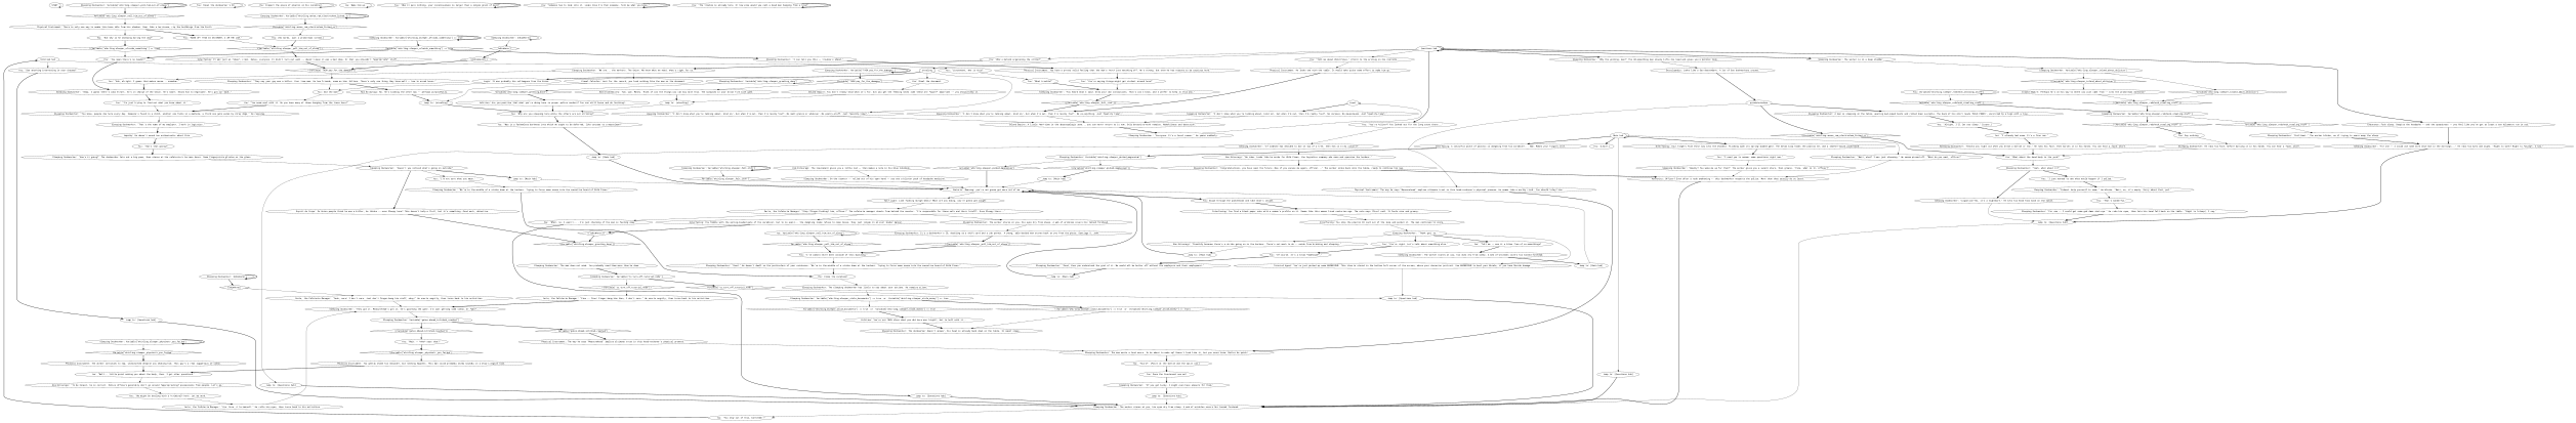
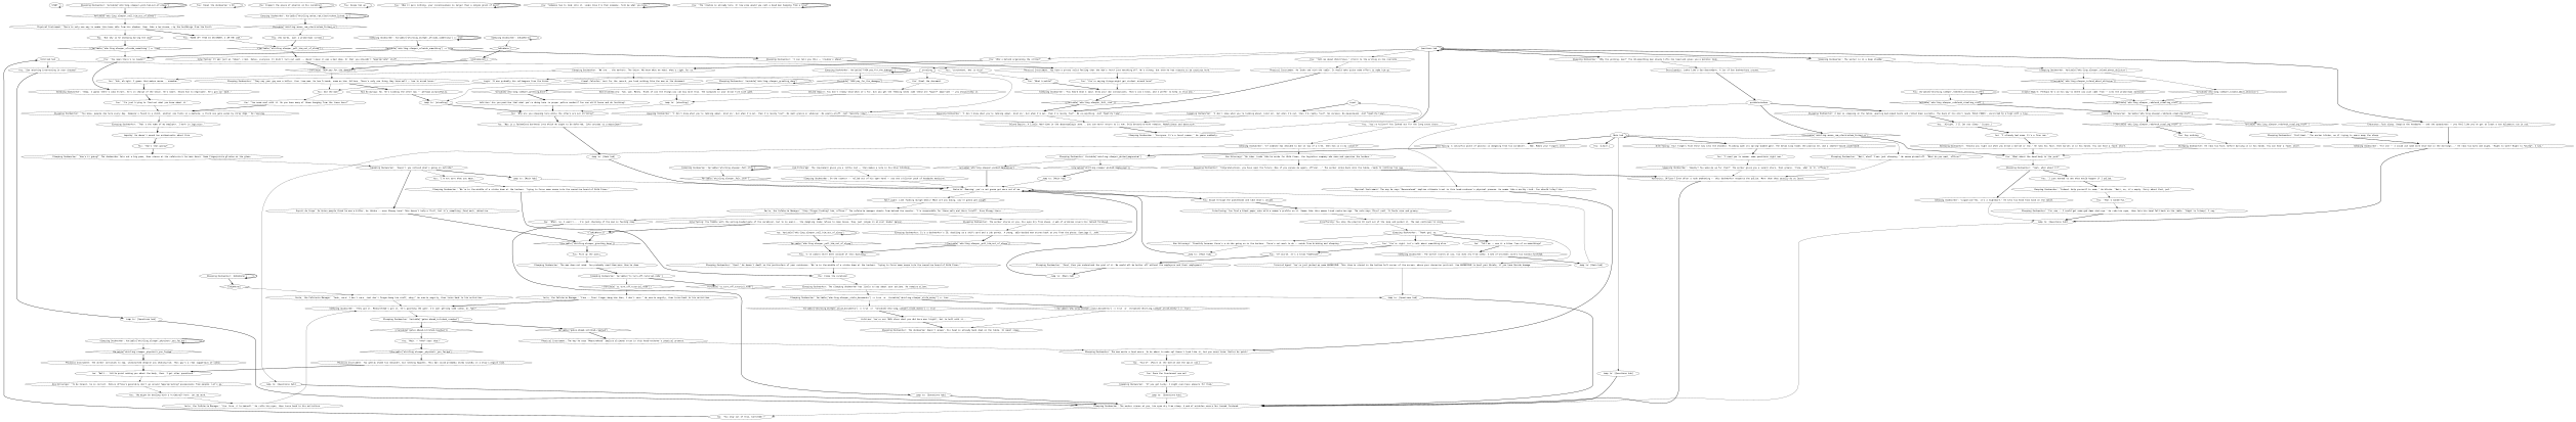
  digraph {
    fontname="Roboto Mono"
    node [fontname="Roboto Mono"]
    edge [fontname="Roboto Mono" style=bold]
    n1 [label=START]
    n2 [label=input]
    n3 [label="Sleeping Dockworker: \"I don't know what you're talking about, kind sir, but when I'm out, then I'm really *out*. No corpses. No mausoleums. Just *quality-time*.\""]
    n4 [label="Inland Empire: A little *me*-time in the abyssopelagic zone... you can never return to it now. Only detective-work remains. Wakefulness and detection."]
    n5 [label="Rhetoric: Meaning: you're not gonna get more out of me."]
    n6 [label="Half Light: Like fucking sleigh bells! What are you doing, you're gonna get caught!"]
    n7 [label="You: Swipe through the pocketbook and take what's inside."]
    n8 [label="Garte, the Cafeteria Manager: \"Stop *finger-fucking* him, officer!\" The cafeteria manager shouts from behind the counter. \"I'm responsible for these oafs and their *stuff*. Even Sleepy there...\""]
    n9 [label="Main hub"]
    n10 [label="Interfacing: Your fingers find their way into the shackle, flicking open its spring-loaded gate. The metal loop holds the plastic ID, and a leather-bound pocketbook..."]
    n11 [label="Jump to: [Questions hub]"]
    n12 [label="Sleeping Dockworker: \"Wait, what? I was just sleeping.\" He seems pissed off. \"What do you want, officer?\""]
    n13 [label="Interfacing: A colourful piece of plastic is dangling from his carabiner... hmm. Makes your fingers itch."]
    n14 [label="You: [Leave.]"]
    n15 [label="You: \"I need you to answer some questions right now.\""]
    n16 [label="Sleeping Dockworker: The worker stares at you, his eyes dry from sleep. A web of wrinkles covers his tanned forehead."]
    n17 [label="Authority: Officer? Even after a rude awakening -- this dockworker respects the police. More than they usually do at least."]
    n18 [label="Sleeping Dockworker: Variable[\"whirling.sleeper_picked_magnesium\"]"]
    n19 [label="You: \"Lieutenant, who is this?\""]
    n20 [label="You: \"What trouble?\""]
    n21 [label="Sleeping Dockworker: \"You heard what I said. Draw your own conclusions. That's all I know, and I prefer to keep it this way.\""]
    n22 [label="You: \"I already had some. It's a fine rum.\""]
    n23 [label="Sleeping Dockworker: \"Knocks you right out when you drown a bottle or two.\" He rubs his face, then buries it in his hands. You can hear a faint snore."]
    n24 [label="You: \"What about the dead body in the yard?\""]
    n25 [label="Sleeping Dockworker: The dockworker doesn't answer, his head is already back down on the table. In sweet sleep."]
    n26 [label="Jump to: [Main hub]"]
    n27 [label="You: \"Of course. It's a total *madhouse*.\""]
    n28 [label="Sleeping Dockworker: \"Good, then you understand the gist of it. We would all be better off without the employers and their employment.\""]
    n29 [label="Jump to: [Main hub]"]
    n30 [label="Sleeping Dockworker: \"Brilliant.\" The worker blinks, as if trying to scare away the sleep."]
    n31 [label="Sleeping Dockworker: \"For one -- I could use some more shut-eye in the mornings...\" He rubs his eyes and sighs. \"Right to work? Right to *sleep*, I say.\""]
    n32 [label="Jump to: [Questions hub]"]
    n33 [label="Sleeping Dockworker: \"Really? You woke me up for that?\" The worker gives you a vacant stare, then groans. \"Fine, what is it, officer?\""]
+   n34 [label="You: Pick up the pills."]
    n35 [label="Sleeping Dockworker: The man does not mind. You probably need them more than he does."]
    n36 [label="Sleeping Dockworker: Variable[\"tc.turn_off_tutorial_node\"]"]
    n37 [label="Sleeping Dockworker: A man is sleeping at the table, wearing mud-caked boots and rolled down overalls. The back of his shirt reads \"WILD PINES\", encircled by a logo with a tree."]
    n38 [label="You: \"Alright, I'll let you sleep.\" [Leave.]"]
    n39 [label="You: \"I just wanted to see what would happen if I yelled.\""]
    n40 [label="Sleeping Dockworker: \"Indeed. Help yourself to some.\" He blinks. \"Wait, no, it's empty. Sorry about that, pal.\""]
    n41 [label="You: \"That's wonderful.\""]
    n42 [label="You: \"You seem cool with it. Do you have many of those hanging from the trees here?\""]
    n43 [label="Sleeping Dockworker: \"You know, people die here every day. Someone's found in a ditch, another one falls in a manhole, a third one gets eaten by stray dogs.\" He respites."]
    n44 [label="Sleeping Dockworker: \"That's the name of my employer. I work in logistics.\""]
    n45 [label="Sleeping Dockworker: The man emits a loud snore. Is he about to wake up? Doesn't look like it, but you never know. Better be quick!"]
    n46 [label="You: \"Yours?\" (Point at the bottle and the spilt rum.)"]
    n47 [label="You: Does the lieutenant see me?"]
    n48 [label="You: \"You stay out of this, bartender!\""]
    n49 [label="You: Steal the dockworker's ID."]
    n50 [label="You: Variable[\"whirling.sleeper_redcheck_stealing_stuff\"]"]
    n51 [label="Variable[\"whirling.sleeper_redcheck_stealing_stuff\"]" shape=diamond]
    n52 [label="Sleeping Dockworker: Variable[\"whirling.sleeper_redcheck_stealing_stuff\"]"]
    n53 [label="Variable[\"whirling.sleeper_redcheck_stealing_stuff\"]" shape=diamond]
    n54 [label="!(Variable[\"whirling.sleeper_redcheck_stealing_stuff\"])" shape=diamond]
    n55 [label="!(Variable[\"whirling.sleeper_redcheck_stealing_stuff\"])" shape=diamond]
    n56 [label="Sleeping Dockworker: Variable[\"whirling.sleeper_felt_itch\"]"]
    n57 [label="Variable[\"whirling.sleeper_felt_itch\"]" shape=diamond]
    n58 [label="!(Variable[\"whirling.sleeper_felt_itch\"])" shape=diamond]
    n59 [label="Sleeping Dockworker: \"I don't know what you're talking about, kind sir, but when I'm out, then I'm really *out*. No ex-anything. Just *quality time*.\""]
    n60 [label="Sleeping Dockworker: IsKimHere()"]
    n61 [label="IsKimHere()" shape=diamond]
    n62 [label="Garte, the Cafeteria Manager: \"Yeah, sure! I don't care. Just don't finger-bang his stuff, okay!\" He snorts angrily, then turns back to his activities."]
    n63 [label="Sleeping Dockworker: \"They got it. Measurehead's got it, he's guarding the gate. I'm just getting some sleep. Or *was*...\""]
    n64 [label="!(IsKimHere())" shape=diamond]
    n65 [label="!(Variable[\"whirling.sleeper_greeting_done\"])" shape=diamond]
    n66 [label="Interfacing: You fumble with the spring-loaded gate of the carabiner, but to no avail... the dangling items refuse to come loose, they just jingle in an ever louder manner."]
    n67 [label="You: \"What, no, I wasn't.... I'm just checking if the man is feeling okay.\""]
    n68 [label="Sleeping Dockworker: The worker stares at you, his eyes dry from sleep. A web of wrinkles covers his tanned forehead."]
    n69 [label="Logic: It was probably his colleagues from the Union."]
    n70 [label="You: And the man?"]
    n71 [label="Interfacing: You find a black paper note with a woman's profile on it. Seems like this woman lived centuries ago. The note says *five* reál. It feels nice and greasy."]
    n72 [label="Interfacing: You slip the plastic ID card out of the loop and pocket it. The man continues to snore."]
    n73 [label="Sleeping Dockworker: \"For one -- I could get some god damn shut-eye.\" He rubs his eyes, then lets his head fall back on the table. \"Right to *sleep*, I say.\""]
    n74 [label="Sleeping Dockworker: Variable[\"whirling.sense_rum_electrochem_licked_it\"]"]
    n75 [label="Variable[\"whirling.sense_rum_electrochem_licked_it\"]" shape=diamond]
    n76 [label="You: (No words, just a primordial scream.)"]
    n77 [label="!(Variable[\"whirling.sleeper_yell_him_out_of_sleep\"])" shape=diamond]
    n78 [label="!(Variable[\"whirling.sense_rum_electrochem_licked_it\"])" shape=diamond]
    n79 [label="Sleeping Dockworker: \"Yeah, what about it?\""]
    n80 [label="You: \"You're saying things might get violent around here?\""]
    n81 [label="Sleeping Dockworker: Variable[\"whirling.sleeper_afraids_something\"] == true"]
    n82 [label="Variable[\"whirling.sleeper_afraids_something\"] == true" shape=diamond]
    n83 [label="You: \"You mean there's no leader?\""]
    n84 [label="Sleeping Dockworker: \"I can tell you this -- trouble's ahead.\""]
    n85 [label="Sleeping Dockworker: \"Okay, I guess there's also Evrart, he's in charge of the Union. He's smart. Knows how to negotiate. He's got our back.\""]
    n86 [label="Physical Instrument: You have a pretty solid feeling that the man's *not* just mouthing off. He's strong, but even he has reasons to be cautious here."]
    n87 [label="!(Variable[\"whirling.sleeper_afraids_something\"] == true)" shape=diamond]
    n88 [label="Kim Kitsuragi: \"Possibly because there's a strike going on in the harbour. There's not much to do -- aside from drinking and sleeping.\""]
    n89 [label="Jump to: [Main hub]"]
    n90 [label="You: \"Was it a fathomless darkness into which we ought to be deferred, like corpses to a mausoleum?\""]
    n91 [label="Jump to: [Main hub]"]
    n92 [label="Sleeping Dockworker: Variable[\"gates.mhead_introhub_reached\"]"]
    n93 [label="Variable[\"gates.mhead_introhub_reached\"]" shape=diamond]
    n94 [label="!(Variable[\"gates.mhead_introhub_reached\"])" shape=diamond]
    n95 [label="Sleeping Dockworker: IsKimHere()"]
    n96 [label="IsKimHere()" shape=diamond]
    n97 [label="!(IsKimHere())" shape=diamond]
    n98 [label="!(Variable[\"TASK.pay_for_the_damages\"])" shape=diamond]
    n99 [label="Sleeping Dockworker: \"They say your guy was a killer. Your tree-man. He has friends, same as him. Killers. There's only one thing they know well -- how to wreak havoc.\""]
    n100 [label="Kim Kitsuragi: \"To be honest, he is correct. Police officers generally don't go around *appropriating* possessions from people. Let's go.\""]
    n101 [label="You: \"We might be dealing with a *criminal* here. Let me work.\""]
    n102 [label="Garte, the Cafeteria Manager: \"Yes. Sure. A *criminal*.\" He rolls his eyes, then turns back to his activities."]
    n103 [label="Sleeping Dockworker: \"If you get lucky, I might even have answers for them.\""]
    n104 [label="Jump to: [Questions hub]"]
    n105 [label="Kim Kitsuragi: No. He's looking the other way -- perhaps purposefully."]
    n106 [label="Jump to: [stealing]"]
    n107 [label="You: \"Why are you sleeping here while the others are out striking?\""]
    n108 [label="You: \"Wait -- *who* says that?\""]
    n109 [label="!(Variable[\"whirling.sleeper_physinstr_you_failed\"])" shape=diamond]
    n110 [label="Physical Instrument: You gently shake his shoulder, but nothing happens. This man could probably sleep soundly in a ship's engine room."]
    n111 [label="Physical Instrument: The way he says \"Measurehead\" implies ultimate trust in this head-reckoner's physical prowess. He seems like a worthy rival. You should *slay* him."]
    n112 [label="You: \"You're *alive*? You looked out for the long count there...\""]
    n113 [label="Sleeping Dockworker: \"If someone has decided to die on top of a tree, then how is it my concern?\""]
    n114 [label="Jump to: [Questions hub]"]
    n115 [label="Kim Kitsuragi: \"No idea. Looks like he works for Wild Pines, the logistics company who owns and operates the harbour.\""]
    n116 [label="Physical Instrument: He looks one with the table. It would take quite some effort to wake him up."]
    n117 [label="Empathy: He doesn't sound too enthusiastic about this."]
    n118 [label="You: \"How's that going?\""]
    n119 [label="Sleeping Dockworker: \"Congratulations, you have seen the future. Now if you excuse me again, officer...\" The worker sinks back onto the table, ready to continue his nap."]
    n120 [label="You: Inspect the piece of plastic on his carabiner."]
    n121 [label="Sleeping Dockworker: It's a dockworker's ID, doubling as a shift card and a job permit. A young, able-bodied man stares back at you from the photo: Santiago S. John."]
    n122 [label="!(Variable[\"whirling.sleeper_yell_him_out_of_sleep\"])" shape=diamond]
    n123 [label="You: \"I've almost never been outside of this building.\""]
    n124 [label="Sleeping Dockworker: \"Everyone. It's a local rumour.\" He yawns suddenly."]
    n125 [label="Sleeping Dockworker: Variable[\"whirling.sleeper_greeting_done\"]"]
    n126 [label="Variable[\"whirling.sleeper_greeting_done\"]" shape=diamond]
    n127 [label="Volition: Are you positive that what you're doing here is proper police conduct? You can still leave and do *nothing*."]
    n128 [label="Jump to: [Questions hub]"]
    n129 [label="Jump to: [Main hub]"]
    n130 [label="Variable[\"whirling.sleeper_picked_magnesium\"]" shape=diamond]
    n131 [label="!(Variable[\"whirling.sleeper_picked_magnesium\"])" shape=diamond]
-   n132 [label="You: Wake him up."]
+   n132 [label="You: Swipe him up."]
    n133 [label="You: Variable[\"whirling.sleeper_yell_him_out_of_sleep\"]"]
    n134 [label="Variable[\"whirling.sleeper_yell_him_out_of_sleep\"]" shape=diamond]
    n135 [label="Sleeping Dockworker: \"Good.\" He doesn't dwell on the particulars of your existence. \"We're in the middle of a strike down at the harbour. Trying to force some sense into the executive board of Wild Pines.\""]
    n136 [label="Sleeping Dockworker: \"Logistics? No, it's a nightmare.\" He lets his head fall back on the table."]
    n137 [label="You: \"I'm just trying to find out what you know about it.\""]
    n138 [label="You: \"Well... little point asking you about the body, then. I got other questions.\""]
    n139 [label="Jump to: [Main hub]"]
    n140 [label="Sleeping Dockworker: On the counter -- rolled out of his open hand -- you see a blister pack of headache medicine."]
    n141 [label="Esprit de Corps: So Union people think he was a killer, he thinks -- even Sleepy here? This doesn't help a *lot*, but it's something. Good work, detective."]
    n142 [label="You: Close the carabiner."]
    n143 [label="Sleeping Dockworker: Variable[\"whirling.sleeper_yell_him_out_of_sleep\"]"]
    n144 [label="Variable[\"whirling.sleeper_yell_him_out_of_sleep\"]" shape=diamond]
    n145 [label="Physical Instrument: There is only one way to awake this bone idle from his slumber. Roar like a hurricane, rip the buildings from the Earth!"]
    n146 [label="You: \"But why is he sleeping during the day?\""]
    n147 [label="You: \"WAKE UP! THIS IS AN ORDER, I AM THE LAW.\""]
    n148 [label="Interfacing: It was just an *idea*, c'mon. Relax, everyone. It didn't turn out well -- doesn't mean it was a bad idea. Or that you shouldn't *appropriate* stuff..."]
    n149 [label="Sleeping Dockworker: \"Why the yelling, man?\" The 30-something man slowly lifts his head and gives you a pensive look."]
    n150 [label="Encyclopedia: Looks like a Sao descendant. A lot of Sao dockworkers around."]
    n151 [label=quickchoicehow]
    n152 [label=stealing]
    n153 [label="Sleeping Dockworker: \"I don't know what you're talking about, kind sir, but when I'm out, then I'm really *out*. No malt grains or whatever. No poetry-stuff. Just *quality-time*.\""]
    n154 [label="You: Steal the document."]
    n155 [label="Sleeping Dockworker: The worker is in a deep slumber."]
    n156 [label="Sleeping Dockworker: Variable[\"whirling.sleeper_inland_about_oblivion\"]"]
    n157 [label="Inland Empire: You don't really know what it's for, but you get the feeling notes like these are *super* important -- you should keep it."]
    n158 [label="You: \"See anything interesting in your dreams?\""]
    n159 [label="Jump to: [Questions hub]"]
    n160 [label="You: Say nothing."]
    n161 [label="Sleeping Dockworker: He rubs his face, before burying it in his hands. You can hear a faint snore."]
    n162 [label="Jump to: [Questions hub]"]
    n163 [label="Untitled hub"]
    n164 [label="Garte, the Cafeteria Manager: \"Fine -- fine! Finger-bang him then, I don't care.\" He snorts angrily, then turns back to his activities."]
    n165 [label="Tutorial Agent: You’ve just picked up some MAGNESIUM. This item is stored in the bottom left corner of the screen, above your character portrait. Use MAGNESIUM to heal your Morale, if you have Morale damage."]
    n166 [label="You: \"Was it pure nothing, your consciousness no larger than a single grain of malt?\""]
    n167 [label="Questions hub"]
    n168 [label="Endurance: Fuck sleep. Despite the headache -- and the queasiness -- you feel like you've got at least a ten kilometre run in you."]
    n169 [label="You: \"Who's behind organizing the strike?\""]
    n170 [label="You: \"Tell me about Wild Pines.\" (Point to the writing on his overalls.)"]
    n171 [label="Sleeping Dockworker: \"We are... the workers. The Union. We know what we need, what's right for us.\""]
    n172 [label="Sleeping Dockworker: \"Thank god, no.\""]
    n173 [label="You: \"Tell me -- was it a bliss free of ex-somethings?"]
    n174 [label="You: \"You're right. Let's talk about something else.\""]
    n175 [label="Sleeping Dockworker: The worker stares at you, his eyes dry from sleep. A web of wrinkles covers his tanned forehead."]
    n176 [label="Visual Calculus: Just for the record, you look nothing like the man on the document."]
    n177 [label="You: \"Someone has to look into it. Looks like I'm that someone. Tell me what you know.\""]
    n178 [label="You: \"The trouble is already here. Or how else would you call a dead man hanging from a tree?\""]
    n179 [label="Jump to: [stealing]"]
    n180 [label="Sleeping Dockworker: Variable[\"TASK.pay_for_the_damages\"]"]
    n181 [label="Variable[\"TASK.pay_for_the_damages\"]" shape=diamond]
    n182 [label="Electrochemistry: Yum, yum. Money. Think of all the things you can buy with this. The synapses in your brain fire with glee."]
    n183 [label="Sleeping Dockworker: Variable[\"whirling.sleeper_physinstr_you_failed\"]"]
    n184 [label="Variable[\"whirling.sleeper_physinstr_you_failed\"]" shape=diamond]
    n185 [label="Physical Instrument: The worker continues to nap, undisturbed despite you shaking him. This guy's a real juggernaut of sleep."]
    n186 [label="Variable[\"whirling.sleeper_inland_about_oblivion\"]" shape=diamond]
    n187 [label="!(Variable[\"whirling.sleeper_inland_about_oblivion\"])" shape=diamond]
    n188 [label="Sleeping Dockworker: The sleeping dockworker has little to say about your actions. He remains silent."]
    n189 [label="Sleeping Dockworker: Variable[\"whirling.sleeper_stole_documents\"] == true  or  Variable[\"whirling.sleeper_stole_money\"] == true"]
    n190 [label="Kim Kitsuragi: The lieutenant gives you a little nod -- then makes a note in his blue notebook."]
    n191 [label="Variable[\"tc.turn_off_tutorial_node\"]" shape=diamond]
    n192 [label="!(Variable[\"tc.turn_off_tutorial_node\"])" shape=diamond]
    n193 [label="You: \"Huh, alright. I guess that makes sense... somehow.\""]
    n194 [label="Sleeping Dockworker: \"We're in the middle of a strike down at the harbour. Trying to force some sense into the executive board of Wild Pines.\""]
    n195 [label="Sleeping Dockworker: \"How's it going?\" The dockworker lets out a big yawn, then stares at the cafeteria's terrace doors. Some fingerprints glisten on the glass."]
    n196 [label="Inland Empire: Perhaps he's on his way to where you just came from -- into the primordial darkness?"]
    n197 [label="Variable[\"whirling.sleeper_stole_documents\"] == true  or  Variable[\"whirling.sleeper_stole_money\"] == true" shape=diamond]
    n198 [label="!(Variable[\"whirling.sleeper_stole_documents\"] == true  or  Variable[\"whirling.sleeper_stole_money\"] == true)" shape=diamond]
    n199 [label="Sleeping Dockworker: \"Haven't you noticed what's going on outside?\""]
    n200 [label="You: \"I'm not sure what you mean.\""]
    n201 [label="Physical Instrument: The way he says \"Measurehead\" implies ultimate trust in this head-reckoner's physical prowess."]
    n202 [label="Volition: You're not 100% clear what you did here was *right*, but to hell with it..."]
    n1 -> n1 [style=solid]
    n2 -> n3
    n3 -> n4 [style=solid]
    n4 -> n124
    n5 -> n6 [style=solid]
    n5 -> n7
    n6 -> n8 [style=solid]
    n7 -> n71
    n8 -> n66 [style=solid]
    n8 -> n67 [style=solid]
    n8 -> n68 [style=solid]
    n9 -> n9 [style=solid]
    n9 -> n10
    n9 -> n11 [style=solid]
    n9 -> n12 [style=solid]
    n9 -> n13
    n9 -> n14
    n10 -> n15
    n11 -> n16
    n12 -> n17 [style=solid]
    n13 -> n18
    n15 -> n33 [style=solid]
    n16 -> n48 [style=solid]
    n17 -> n16
    n18 -> n130 [style=solid]
    n18 -> n131 [style=solid]
    n19 -> n20 [style=solid]
    n20 -> n21
    n21 -> n58
    n22 -> n23
    n23 -> n24
    n24 -> n79 [style=solid]
    n26 -> n5 [style=solid]
    n27 -> n28
    n28 -> n29
    n29 -> n5
    n30 -> n31
    n31 -> n32
    n32 -> n16 [style=solid]
    n33 -> n17 [style=solid]
+   n34 -> n35 [style=solid]
    n35 -> n36
    n36 -> n191
    n36 -> n192 [style=solid]
    n37 -> n38
    n38 -> n22
    n39 -> n40
    n40 -> n41 [style=solid]
    n41 -> n73 [style=solid]
    n42 -> n43
    n43 -> n44 [style=solid]
    n44 -> n117
    n45 -> n46
    n46 -> n47
    n47 -> n103
    n48 -> n163
    n49 -> n49 [style=solid]
    n50 -> n50 [style=solid]
    n50 -> n51 [style=solid]
    n51 -> n52
    n52 -> n53 [style=solid]
    n52 -> n54
    n53 -> n30 [style=solid]
    n54 -> n160
    n55 -> n52
    n56 -> n56
    n56 -> n57 [style=solid]
    n57 -> n5 [style=solid]
    n58 -> n59
    n59 -> n4 [style=solid]
    n60 -> n60
    n60 -> n61
    n61 -> n62 [style=solid]
    n62 -> n63 [style=solid]
    n63 -> n92 [style=solid]
    n64 -> n65
+   n65 -> n34
    n66 -> n64
    n67 -> n162
    n68 -> n121 [style=solid]
    n69 -> n70 [style=solid]
    n70 -> n42 [style=solid]
    n71 -> n72 [style=solid]
    n72 -> n172 [style=solid]
    n73 -> n32
    n74 -> n74
    n74 -> n75
    n75 -> n76 [style=solid]
    n76 -> n77
    n77 -> n148
    n78 -> n24
    n79 -> n39
    n79 -> n136
    n80 -> n21 [style=solid]
    n81 -> n81
    n81 -> n82
    n82 -> n83
    n82 -> n84
    n83 -> n85
    n84 -> n86
    n85 -> n137
    n86 -> n80
    n87 -> n83 [style=solid]
    n88 -> n89 [style=solid]
    n89 -> n5
    n90 -> n91
    n91 -> n5
    n92 -> n93
    n92 -> n94
    n93 -> n201
    n94 -> n108 [style=solid]
    n95 -> n95 [style=solid]
    n95 -> n96 [style=solid]
    n96 -> n97
    n97 -> n98
    n98 -> n99 [style=solid]
    n99 -> n70 [style=solid]
    n99 -> n105
    n100 -> n101 [style=solid]
    n101 -> n102 [style=solid]
    n102 -> n63 [style=solid]
    n103 -> n104
    n104 -> n16 [style=solid]
    n105 -> n106
    n106 -> n107
    n107 -> n90
    n108 -> n109
    n109 -> n110 [style=solid]
    n110 -> n138
    n111 -> n45
    n112 -> n113 [style=solid]
    n113 -> n114 [style=solid]
    n113 -> n115 [style=solid]
    n114 -> n16
    n115 -> n119
    n116 -> n59
    n117 -> n118
    n118 -> n195
    n119 -> n17
    n120 -> n120 [style=solid]
    n121 -> n122
    n122 -> n123
    n123 -> n135 [style=solid]
    n124 -> n2 [style=solid]
    n125 -> n125 [style=solid]
    n125 -> n126 [style=solid]
    n126 -> n127
    n127 -> n107
    n128 -> n16
    n129 -> n5 [style=solid]
    n130 -> n5
    n131 -> n139
    n132 -> n132 [style=solid]
    n133 -> n133 [style=solid]
    n133 -> n134
    n134 -> n123
    n135 -> n142
    n136 -> n32 [style=solid]
    n137 -> n43 [style=solid]
    n138 -> n100 [style=solid]
    n139 -> n5 [style=solid]
    n140 -> n5 [style=solid]
    n141 -> n65
    n142 -> n188 [style=solid]
    n143 -> n143
    n143 -> n144
    n144 -> n145 [style=solid]
    n145 -> n146 [style=solid]
    n145 -> n147
    n146 -> n87
    n147 -> n77 [style=solid]
    n148 -> n98
    n149 -> n150 [style=solid]
    n150 -> n151
    n151 -> n37
    n151 -> n78
    n151 -> n111 [style=solid]
-   n152 -> n69
+   n152 -> n69 [style=solid]
    n152 -> n153 [style=solid]
    n152 -> n154 [style=solid]
    n153 -> n4 [style=solid]
    n154 -> n157 [style=solid]
    n155 -> n156 [style=solid]
    n156 -> n186 [style=solid]
    n156 -> n187 [style=solid]
    n157 -> n179 [style=solid]
    n158 -> n159
    n159 -> n16
    n160 -> n161 [style=solid]
    n161 -> n24 [style=solid]
    n162 -> n16
    n163 -> n19 [style=solid]
    n163 -> n158 [style=solid]
    n164 -> n63
    n165 -> n128 [style=solid]
    n166 -> n166
    n167 -> n112
    n167 -> n149
    n167 -> n152 [style=solid]
    n167 -> n155
    n167 -> n167
    n167 -> n168
    n167 -> n169 [style=solid]
    n167 -> n170 [style=solid]
    n168 -> n31
    n169 -> n171
    n170 -> n116 [style=solid]
    n171 -> n176 [style=solid]
    n171 -> n193 [style=solid]
    n172 -> n88 [style=solid]
    n172 -> n165 [style=solid]
    n172 -> n173
    n172 -> n174
    n173 -> n175
    n174 -> n27
    n175 -> n129
    n176 -> n106 [style=solid]
    n177 -> n177
    n178 -> n178
    n179 -> n107 [style=solid]
    n180 -> n180
    n180 -> n181
    n181 -> n182 [style=solid]
    n182 -> n179
    n183 -> n183
    n183 -> n184 [style=solid]
    n184 -> n185
    n185 -> n138
    n186 -> n55 [style=solid]
    n187 -> n196 [style=solid]
    n188 -> n189 [style=solid]
    n189 -> n197 [style=solid]
    n189 -> n198
    n190 -> n140 [style=solid]
    n191 -> n128 [style=solid]
    n192 -> n164 [style=solid]
    n193 -> n85
    n194 -> n142
    n195 -> n199 [style=solid]
    n196 -> n55 [style=solid]
    n197 -> n202
    n198 -> n25 [style=solid]
    n199 -> n26
    n199 -> n141
    n199 -> n200 [style=solid]
    n200 -> n194 [style=solid]
    n201 -> n45 [style=solid]
    n202 -> n25
  }
